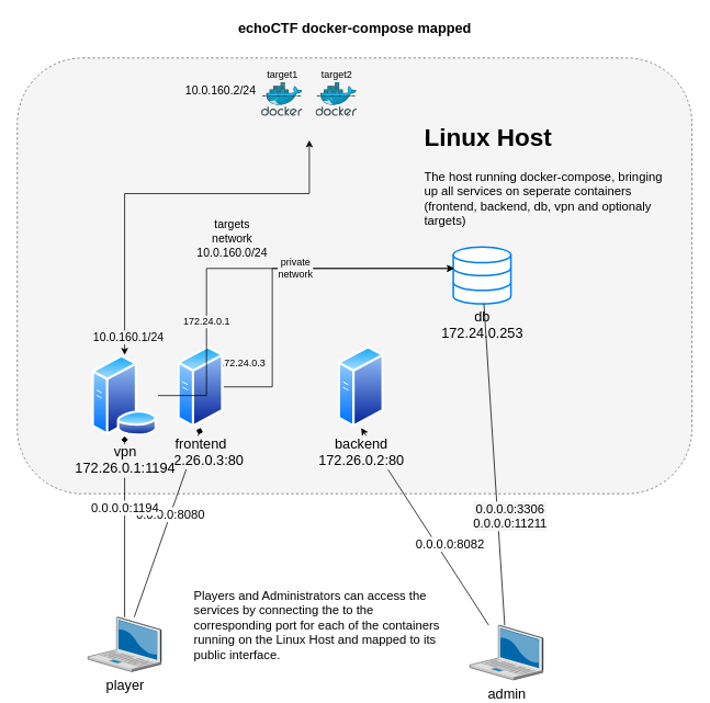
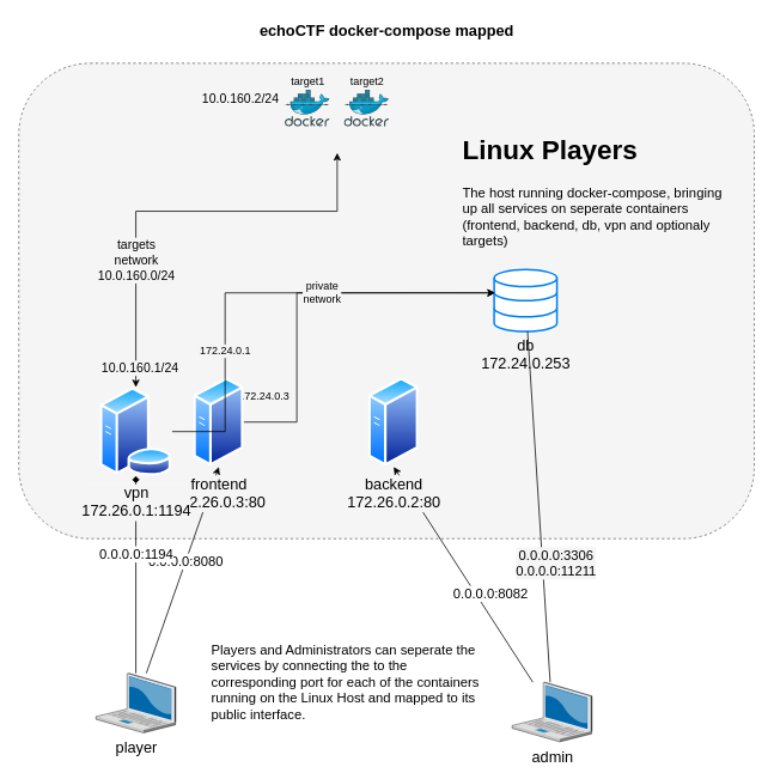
  <mxCell id="0" />
  <mxCell id="1" parent="0" />
  <mxCell id="2" value="" style="rounded=1;whiteSpace=wrap;html=1;fontSize=15;dashed=1;fillColor=#f5f5f5;strokeColor=#666666;fontColor=#333333;" parent="1" vertex="1"><mxGeometry x="20" y="70" width="820" height="530" as="geometry" /></mxCell>
- <mxCell id="3" value="" style="endArrow=diamond;html=1;entryX=0.5;entryY=1;entryDx=0;entryDy=0;" parent="1" source="13" target="10" edge="1"><mxGeometry width="50" height="50" relative="1" as="geometry"><mxPoint x="290" y="910.7" as="sourcePoint" /><mxPoint x="333.718" y="600.003" as="targetPoint" /></mxGeometry></mxCell>
+ <mxCell id="3" value="" style="endArrow=classic;html=1;entryX=0.5;entryY=1;entryDx=0;entryDy=0;" parent="1" source="13" target="10" edge="1"><mxGeometry width="50" height="50" relative="1" as="geometry"><mxPoint x="290" y="910.7" as="sourcePoint" /><mxPoint x="333.718" y="600.003" as="targetPoint" /></mxGeometry></mxCell>
  <mxCell id="4" value="0.0.0.0:8080" style="text;html=1;align=center;verticalAlign=middle;resizable=0;points=[];labelBackgroundColor=#ffffff;fontSize=15;fontColor=#000000;" parent="3" vertex="1" connectable="0"><mxGeometry x="0.089" y="1" relative="1" as="geometry"><mxPoint as="offset" /></mxGeometry></mxCell>
  <mxCell id="5" value="" style="endArrow=diamond;html=1;entryX=0.5;entryY=1;entryDx=0;entryDy=0;" parent="1" source="13" target="17" edge="1"><mxGeometry width="50" height="50" relative="1" as="geometry"><mxPoint x="210" y="680" as="sourcePoint" /><mxPoint x="150" y="790" as="targetPoint" /></mxGeometry></mxCell>
  <mxCell id="6" value="0.0.0.0:1194" style="text;html=1;align=center;verticalAlign=middle;resizable=0;points=[];labelBackgroundColor=#ffffff;fontSize=15;fontColor=#000000;" parent="5" vertex="1" connectable="0"><mxGeometry x="0.218" relative="1" as="geometry"><mxPoint as="offset" /></mxGeometry></mxCell>
  <mxCell id="7" value="echoCTF docker-compose mapped" style="text;html=1;align=center;verticalAlign=middle;resizable=0;points=[];autosize=1;fontSize=17;fontStyle=1" parent="1" vertex="1"><mxGeometry x="275" y="20" width="310" height="30" as="geometry" /></mxCell>
  <mxCell id="8" style="edgeStyle=orthogonalEdgeStyle;rounded=0;orthogonalLoop=1;jettySize=auto;html=1;entryX=0.014;entryY=0.376;entryDx=0;entryDy=0;entryPerimeter=0;" parent="1" source="10" target="11" edge="1"><mxGeometry relative="1" as="geometry"><Array as="points"><mxPoint x="330" y="326" /></Array></mxGeometry></mxCell>
  <mxCell id="9" value="172.24.0.3" style="text;html=1;align=center;verticalAlign=middle;resizable=0;points=[];labelBackgroundColor=#F5F5F5;" parent="8" vertex="1" connectable="0"><mxGeometry x="-0.893" y="-2" relative="1" as="geometry"><mxPoint x="-2" y="-30.49" as="offset" /></mxGeometry></mxCell>
  <mxCell id="10" value="frontend&lt;br&gt;172.26.0.3:80" style="aspect=fixed;perimeter=ellipsePerimeter;html=1;align=center;shadow=0;dashed=0;spacingTop=3;image;image=img/lib/active_directory/generic_server.svg;fontSize=17;labelBackgroundColor=#F5F5F5;" parent="1" vertex="1"><mxGeometry x="215" y="420" width="56" height="100" as="geometry" /></mxCell>
  <mxCell id="11" value="db&lt;br&gt;172.24.0.253" style="html=1;verticalLabelPosition=bottom;align=center;labelBackgroundColor=#f5f5f5;verticalAlign=top;strokeWidth=2;strokeColor=#0080F0;shadow=0;dashed=0;shape=mxgraph.ios7.icons.data;fontSize=17;" parent="1" vertex="1"><mxGeometry x="550" y="300" width="70" height="69.1" as="geometry" /></mxCell>
  <mxCell id="12" style="edgeStyle=orthogonalEdgeStyle;rounded=0;orthogonalLoop=1;jettySize=auto;html=1;startArrow=classic;startFill=1;fontSize=17;" parent="1" source="17" edge="1"><mxGeometry relative="1" as="geometry"><Array as="points"><mxPoint x="151" y="235" /></Array><mxPoint x="375" y="170" as="targetPoint" /></mxGeometry></mxCell>
  <mxCell id="13" value="player" style="verticalLabelPosition=bottom;aspect=fixed;html=1;verticalAlign=top;strokeColor=none;align=center;outlineConnect=0;shape=mxgraph.citrix.laptop_2;fontSize=17;" parent="1" vertex="1"><mxGeometry x="105.91" y="750" width="89.18" height="66.5" as="geometry" /></mxCell>
  <mxCell id="14" style="edgeStyle=orthogonalEdgeStyle;rounded=0;orthogonalLoop=1;jettySize=auto;html=1;exitX=1;exitY=0.5;exitDx=0;exitDy=0;entryX=0.014;entryY=0.376;entryDx=0;entryDy=0;entryPerimeter=0;" parent="1" source="17" target="11" edge="1"><mxGeometry relative="1" as="geometry"><Array as="points"><mxPoint x="250" y="481" /><mxPoint x="250" y="326" /></Array></mxGeometry></mxCell>
  <mxCell id="15" value="172.24.0.1" style="text;html=1;align=center;verticalAlign=middle;resizable=0;points=[];labelBackgroundColor=#F5F5F5;" parent="14" vertex="1" connectable="0"><mxGeometry x="-0.421" y="1" relative="1" as="geometry"><mxPoint as="offset" /></mxGeometry></mxCell>
  <mxCell id="16" value="private &lt;br&gt;network" style="text;html=1;align=center;verticalAlign=middle;resizable=0;points=[];labelBackgroundColor=#F5F5F5;" parent="14" vertex="1" connectable="0"><mxGeometry x="0.247" relative="1" as="geometry"><mxPoint as="offset" /></mxGeometry></mxCell>
  <mxCell id="17" value="vpn&lt;br&gt;172.26.0.1:1194" style="aspect=fixed;perimeter=ellipsePerimeter;html=1;align=center;shadow=0;dashed=0;spacingTop=3;image;image=img/lib/active_directory/database_server.svg;fontSize=17;labelBackgroundColor=#F5F5F5;" parent="1" vertex="1"><mxGeometry x="110" y="431.22" width="81" height="98.78" as="geometry" /></mxCell>
  <mxCell id="18" value="target1" style="aspect=fixed;html=1;points=[];align=center;image;fontSize=12;image=img/lib/mscae/Docker.svg;labelPosition=center;verticalLabelPosition=top;verticalAlign=bottom;labelBackgroundColor=#F5F5F5;" parent="1" vertex="1"><mxGeometry x="317" y="100" width="50" height="41" as="geometry" /></mxCell>
  <mxCell id="19" value="target2" style="aspect=fixed;html=1;points=[];align=center;image;fontSize=12;image=img/lib/mscae/Docker.svg;labelPosition=center;verticalLabelPosition=top;verticalAlign=bottom;labelBackgroundColor=#F5F5F5;" parent="1" vertex="1"><mxGeometry x="383" y="100" width="50" height="41" as="geometry" /></mxCell>
  <mxCell id="20" value="10.0.160.1/24" style="text;html=1;align=center;verticalAlign=middle;resizable=0;points=[];autosize=1;fontColor=#000000;labelBackgroundColor=#F5F5F5;fontSize=14;" parent="1" vertex="1"><mxGeometry x="105" y="400" width="100" height="20" as="geometry" /></mxCell>
  <mxCell id="21" value="10.0.160.2/24" style="text;html=1;align=center;verticalAlign=middle;resizable=0;points=[];autosize=1;fontColor=#000000;labelBackgroundColor=#F5F5F5;fontSize=14;" parent="1" vertex="1"><mxGeometry x="217" y="100" width="100" height="20" as="geometry" /></mxCell>
- <mxCell id="22" value="targets&lt;br&gt;network&lt;br&gt;10.0.160.0/24" style="text;html=1;align=center;verticalAlign=middle;resizable=0;points=[];autosize=1;fontColor=#000000;labelBackgroundColor=#F5F5F5;fontSize=14;" parent="1" vertex="1"><mxGeometry x="230.5" y="260" width="100" height="60" as="geometry" /></mxCell>
- <mxCell id="23" value="&lt;h1&gt;Linux Host&lt;/h1&gt;&lt;p&gt;The host running docker-compose, bringing up all services on seperate containers (frontend, backend, db, vpn and optionaly targets)&lt;/p&gt;" style="text;html=1;strokeColor=none;fillColor=none;spacing=5;spacingTop=-20;whiteSpace=wrap;overflow=hidden;rounded=0;fontSize=15;" parent="1" vertex="1"><mxGeometry x="510" y="140" width="310" height="150" as="geometry" /></mxCell>
+ <mxCell id="22" value="targets&lt;br&gt;network&lt;br&gt;10.0.160.0/24" style="text;html=1;align=center;verticalAlign=middle;resizable=0;points=[];autosize=1;fontColor=#000000;labelBackgroundColor=#F5F5F5;fontSize=14;" parent="1" vertex="1"><mxGeometry x="100.5" y="260" width="100" height="60" as="geometry" /></mxCell>
+ <mxCell id="23" value="&lt;h1&gt;Linux Players&lt;/h1&gt;&lt;p&gt;The host running docker-compose, bringing up all services on seperate containers (frontend, backend, db, vpn and optionaly targets)&lt;/p&gt;" style="text;html=1;strokeColor=none;fillColor=none;spacing=5;spacingTop=-20;whiteSpace=wrap;overflow=hidden;rounded=0;fontSize=15;" parent="1" vertex="1"><mxGeometry x="510" y="140" width="310" height="150" as="geometry" /></mxCell>
  <mxCell id="24" value="" style="endArrow=classic;html=1;strokeColor=#000000;strokeWidth=1;fontSize=15;fontColor=#000000;entryX=0.5;entryY=1;entryDx=0;entryDy=0;" parent="1" source="26" target="27" edge="1"><mxGeometry width="50" height="50" relative="1" as="geometry"><mxPoint x="20" y="920" as="sourcePoint" /><mxPoint x="70" y="870" as="targetPoint" /></mxGeometry></mxCell>
  <mxCell id="25" value="0.0.0.0:8082" style="text;html=1;align=center;verticalAlign=middle;resizable=0;points=[];labelBackgroundColor=#ffffff;fontSize=15;fontColor=#000000;" parent="24" vertex="1" connectable="0"><mxGeometry x="-0.346" y="2" relative="1" as="geometry"><mxPoint x="4.68" y="-22.07" as="offset" /></mxGeometry></mxCell>
  <mxCell id="26" value="admin" style="verticalLabelPosition=bottom;aspect=fixed;html=1;verticalAlign=top;strokeColor=none;align=center;outlineConnect=0;shape=mxgraph.citrix.laptop_2;fontSize=17;" parent="1" vertex="1"><mxGeometry x="570" y="760" width="89.18" height="66.5" as="geometry" /></mxCell>
  <mxCell id="27" value="backend&lt;br&gt;172.26.0.2:80" style="aspect=fixed;perimeter=ellipsePerimeter;html=1;align=center;shadow=0;dashed=0;spacingTop=3;image;image=img/lib/active_directory/generic_server.svg;fontSize=17;labelBackgroundColor=#F5F5F5;" parent="1" vertex="1"><mxGeometry x="410" y="420" width="56" height="100" as="geometry" /></mxCell>
  <mxCell id="28" value="" style="endArrow=none;html=1;strokeColor=#000000;strokeWidth=1;fontSize=15;fontColor=#000000;" parent="1" source="26" target="11" edge="1"><mxGeometry width="50" height="50" relative="1" as="geometry"><mxPoint x="453.788" y="770" as="sourcePoint" /><mxPoint x="448" y="530" as="targetPoint" /></mxGeometry></mxCell>
  <mxCell id="29" value="0.0.0.0:3306&lt;br&gt;0.0.0.0:11211" style="text;html=1;align=center;verticalAlign=middle;resizable=0;points=[];labelBackgroundColor=#F5F5F5;fontSize=15;fontColor=#000000;" parent="28" vertex="1" connectable="0"><mxGeometry x="-0.346" y="2" relative="1" as="geometry"><mxPoint x="15.91" y="-5.41" as="offset" /></mxGeometry></mxCell>
- <mxCell id="30" value="&lt;p&gt;&lt;span style=&quot;font-size: 15px ; font-weight: normal&quot;&gt;Players and Administrators can access the services by connecting the to the corresponding port for each of the containers running on the Linux Host and mapped to its public interface.&lt;/span&gt;&lt;/p&gt;" style="text;html=1;strokeColor=none;fillColor=none;spacing=5;spacingTop=-20;whiteSpace=wrap;overflow=hidden;rounded=0;fontSize=15;" parent="1" vertex="1"><mxGeometry x="230" y="710" width="310" height="100" as="geometry" /></mxCell>
+ <mxCell id="30" value="&lt;p&gt;&lt;span style=&quot;font-size: 15px ; font-weight: normal&quot;&gt;Players and Administrators can seperate the services by connecting the to the corresponding port for each of the containers running on the Linux Host and mapped to its public interface.&lt;/span&gt;&lt;/p&gt;" style="text;html=1;strokeColor=none;fillColor=none;spacing=5;spacingTop=-20;whiteSpace=wrap;overflow=hidden;rounded=0;fontSize=15;" parent="1" vertex="1"><mxGeometry x="230" y="710" width="310" height="100" as="geometry" /></mxCell>
